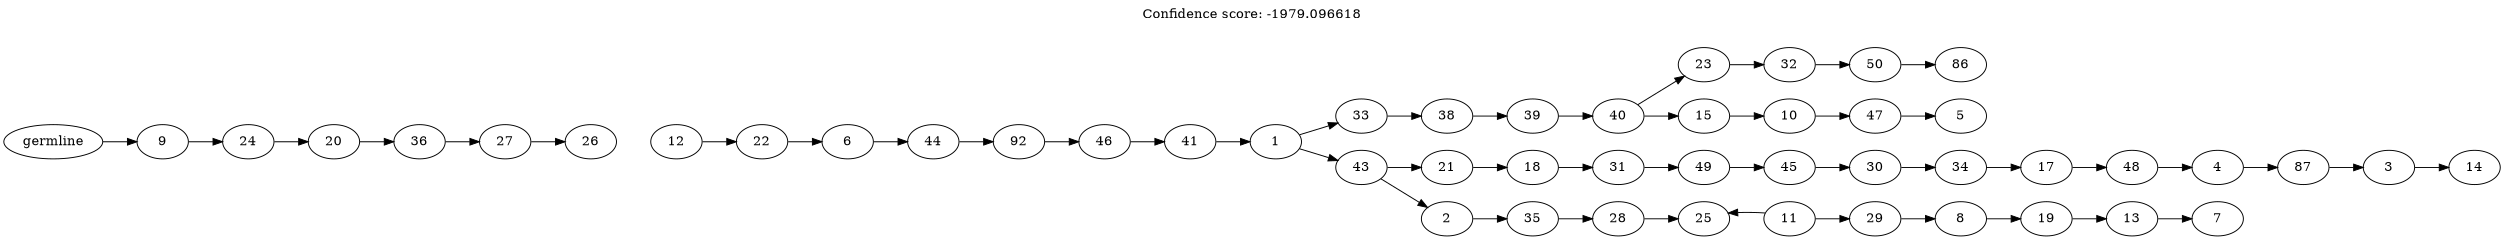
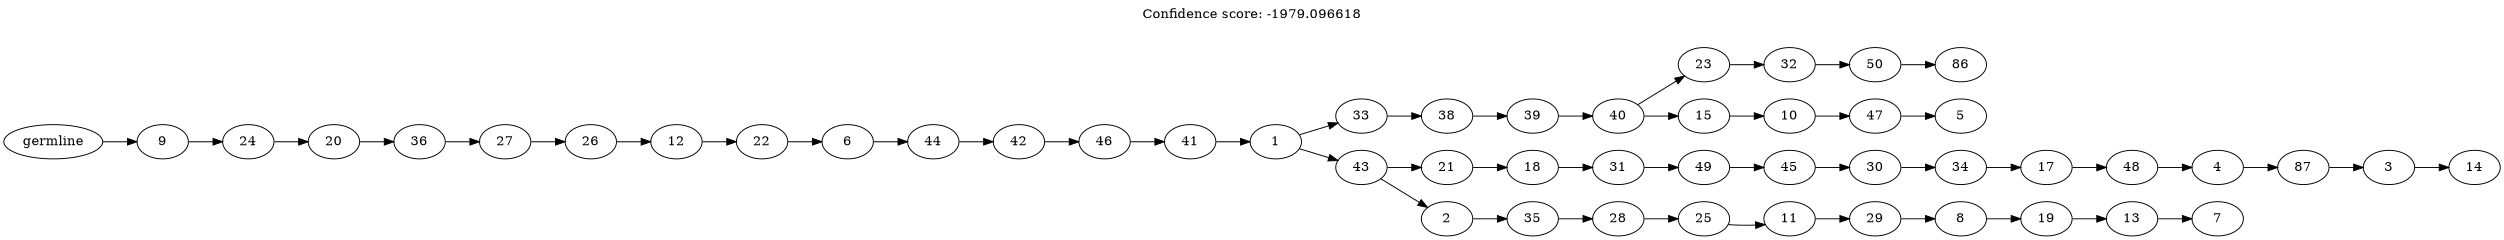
  digraph {
    label="Confidence score: -1979.096618"
    labelloc=t
    rankdir=LR
    n1 [label=50]
    n2 [label=86]
    n3 [label=32]
    n4 [label=23]
    n5 [label=47]
    n6 [label=5]
    n7 [label=10]
    n8 [label=15]
    n9 [label=40]
    n10 [label=39]
    n11 [label=38]
    n12 [label=33]
    n13 [label=3]
    n14 [label=14]
    n15 [label=87]
    n16 [label=4]
    n17 [label=48]
    n18 [label=17]
    n19 [label=34]
    n20 [label=30]
    n21 [label=45]
    n22 [label=49]
    n23 [label=31]
    n24 [label=18]
    n25 [label=21]
    n26 [label=13]
    n27 [label=7]
    n28 [label=19]
    n29 [label=8]
    n30 [label=29]
    n31 [label=11]
    n32 [label=25]
    n33 [label=28]
    n34 [label=35]
    n35 [label=2]
    n36 [label=43]
    n37 [label=1]
    n38 [label=41]
    n39 [label=46]
-   n40 [label=92]
+   n40 [label=42]
    n41 [label=44]
    n42 [label=6]
    n43 [label=22]
    n44 [label=12]
    n45 [label=26]
    n46 [label=27]
    n47 [label=36]
    n48 [label=20]
    n49 [label=24]
    n50 [label=9]
    n51 [label=germline]
    n1 -> n2
    n3 -> n1
    n4 -> n3
    n5 -> n6
    n7 -> n5
    n8 -> n7
    n9 -> n4
    n9 -> n8
    n10 -> n9
    n11 -> n10
    n12 -> n11
    n13 -> n14
    n15 -> n13
    n16 -> n15
    n17 -> n16
    n18 -> n17
    n19 -> n18
    n20 -> n19
    n21 -> n20
    n22 -> n21
    n23 -> n22
    n24 -> n23
    n25 -> n24
    n26 -> n27
    n28 -> n26
    n29 -> n28
    n30 -> n29
    n31 -> n30
-   n31 -> n32
+   n32 -> n31
    n33 -> n32
    n34 -> n33
    n35 -> n34
    n36 -> n25
    n36 -> n35
    n37 -> n12
    n37 -> n36
    n38 -> n37
    n39 -> n38
    n40 -> n39
    n41 -> n40
    n42 -> n41
    n43 -> n42
    n44 -> n43
+   n45 -> n44
    n46 -> n45
    n47 -> n46
    n48 -> n47
    n49 -> n48
    n50 -> n49
    n51 -> n50
  }
